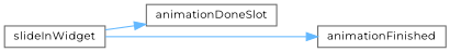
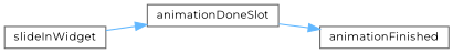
  digraph {
    fontname=Montserrat
    rankdir=LR
    node [color=grey40 fillcolor=white fontname=Montserrat fontsize=10 shape=box style=filled]
    edge [color=steelblue1 fontname=Montserrat fontsize=10 labelfontname=Helvetica labelfontsize=10 style=solid]
    n1 [height=0.2 label=slideInWidget width=0.4]
    n2 [height=0.2 label=animationDoneSlot width=0.4]
    n3 [height=0.2 label=animationFinished width=0.4]
    n1 -> n2
-   n1 -> n3
+   n2 -> n3
  }
